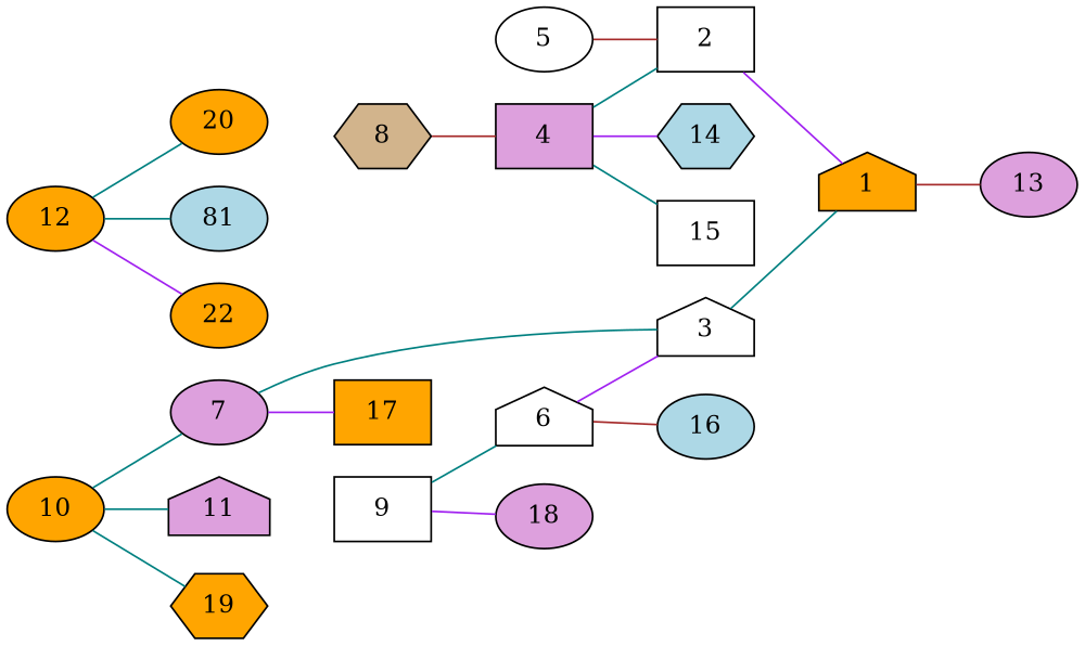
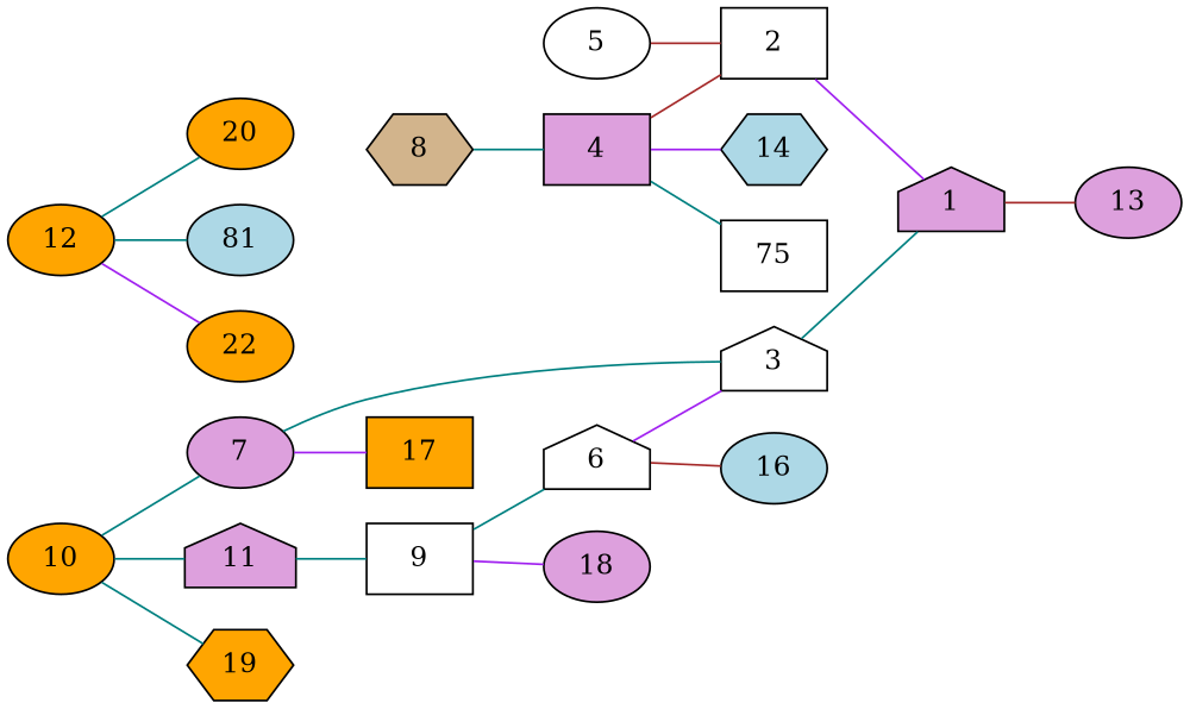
  graph {
    rankdir=LR
    node [chem=H fillcolor=orange shape=ellipse style=filled]
    edge [color=teal valence=1]
-   1 [chem=N shape=house]
+   1 [chem=N fillcolor=plum shape=house]
    13 [fillcolor=plum]
    2 [chem=C fillcolor=white shape=box]
    3 [chem=C fillcolor=white shape=house]
    4 [chem=C fillcolor=plum shape=box]
    14 [fillcolor=lightblue shape=hexagon]
-   15 [fillcolor=white shape=box]
+   15 [fillcolor=white shape=box label=75]
    5 [chem=O fillcolor=white]
    6 [chem=C fillcolor=white shape=house]
    16 [fillcolor=lightblue]
    7 [chem=C fillcolor=plum]
    17 [shape=box]
    8 [chem=Br fillcolor=tan shape=hexagon]
    9 [chem=C fillcolor=white shape=box]
    18 [fillcolor=plum]
    10 [chem=C]
    11 [chem=C fillcolor=plum shape=house]
    19 [shape=hexagon]
    12 [chem=C]
    20
    n21 [fillcolor=lightblue label=81]
    22
    1 -- 13 [color=brown]
    2 -- 1 [color=purple]
    3 -- 1
-   4 -- 2
+   4 -- 2 [color=brown]
    4 -- 14 [color=purple]
    4 -- 15
    5 -- 2 [color=brown valence=2]
    6 -- 3 [color=purple valence=2]
    6 -- 16 [color=brown]
    7 -- 3
    7 -- 17 [color=purple]
-   8 -- 4 [color=brown]
+   8 -- 4
    9 -- 6
    9 -- 18 [color=purple]
    10 -- 7 [valence=2]
    10 -- 11
    10 -- 19
+   11 -- 9 [valence=2]
    12 -- 20
    12 -- n21
    12 -- 22 [color=purple]
  }
